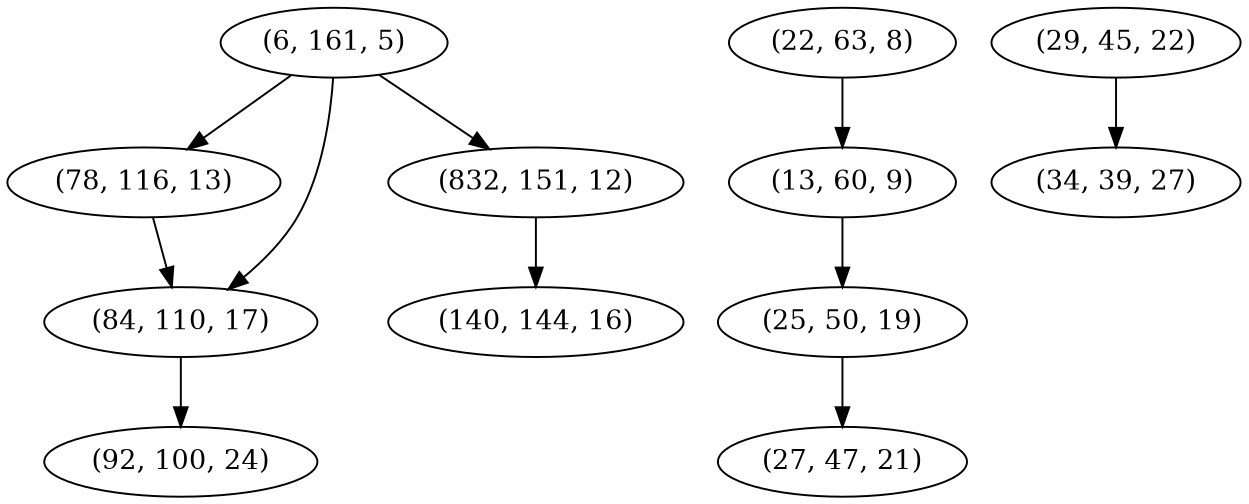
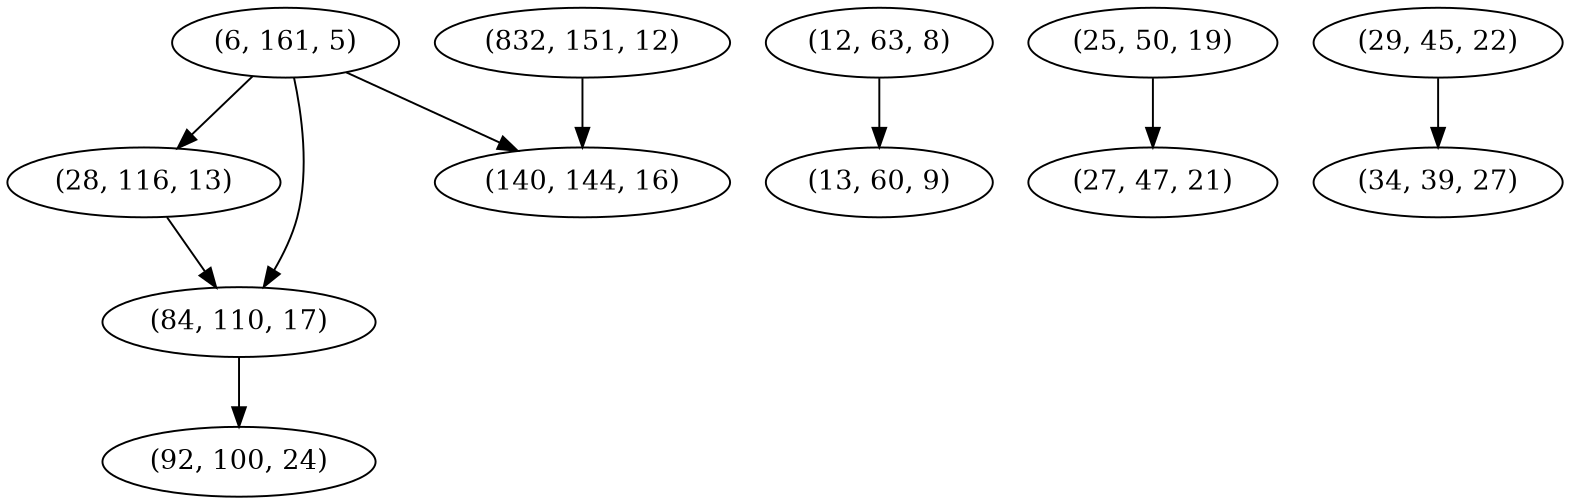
  digraph {
    "(6, 161, 5)"
-   "(78, 116, 13)"
+   "(78, 116, 13)" [label="(28, 116, 13)"]
    n3 [label="(832, 151, 12)"]
    "(84, 110, 17)"
-   "(12, 63, 8)" [label="(22, 63, 8)"]
+   "(12, 63, 8)"
    "(13, 60, 9)"
    "(140, 144, 16)"
    "(25, 50, 19)"
    "(27, 47, 21)"
    "(29, 45, 22)"
    "(34, 39, 27)"
    n12 [label="(92, 100, 24)"]
    "(6, 161, 5)" -> "(78, 116, 13)"
-   "(6, 161, 5)" -> n3
+   "(6, 161, 5)" -> "(140, 144, 16)"
    "(6, 161, 5)" -> "(84, 110, 17)"
    "(78, 116, 13)" -> "(84, 110, 17)"
    n3 -> "(140, 144, 16)"
    "(84, 110, 17)" -> n12
    "(12, 63, 8)" -> "(13, 60, 9)"
-   "(13, 60, 9)" -> "(25, 50, 19)"
    "(25, 50, 19)" -> "(27, 47, 21)"
    "(29, 45, 22)" -> "(34, 39, 27)"
  }
